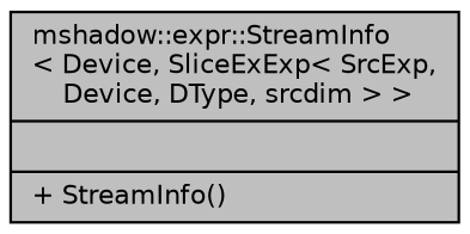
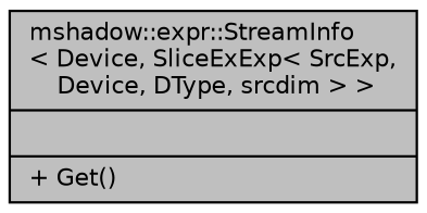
  digraph {
-   n1 [color=black fillcolor=grey75 fontcolor=black fontname=Helvetica fontsize=10 height=0.2 label="{mshadow::expr::StreamInfo\l\< Device, SliceExExp\< SrcExp,\l Device, DType, srcdim \> \>\n||+ StreamInfo()\l}" shape=record style=filled width=0.4]
+   n1 [color=black fillcolor=grey75 fontcolor=black fontname=Helvetica fontsize=10 height=0.2 label="{mshadow::expr::StreamInfo\l\< Device, SliceExExp\< SrcExp,\l Device, DType, srcdim \> \>\n||+ Get()\l}" shape=record style=filled width=0.4]
  }
